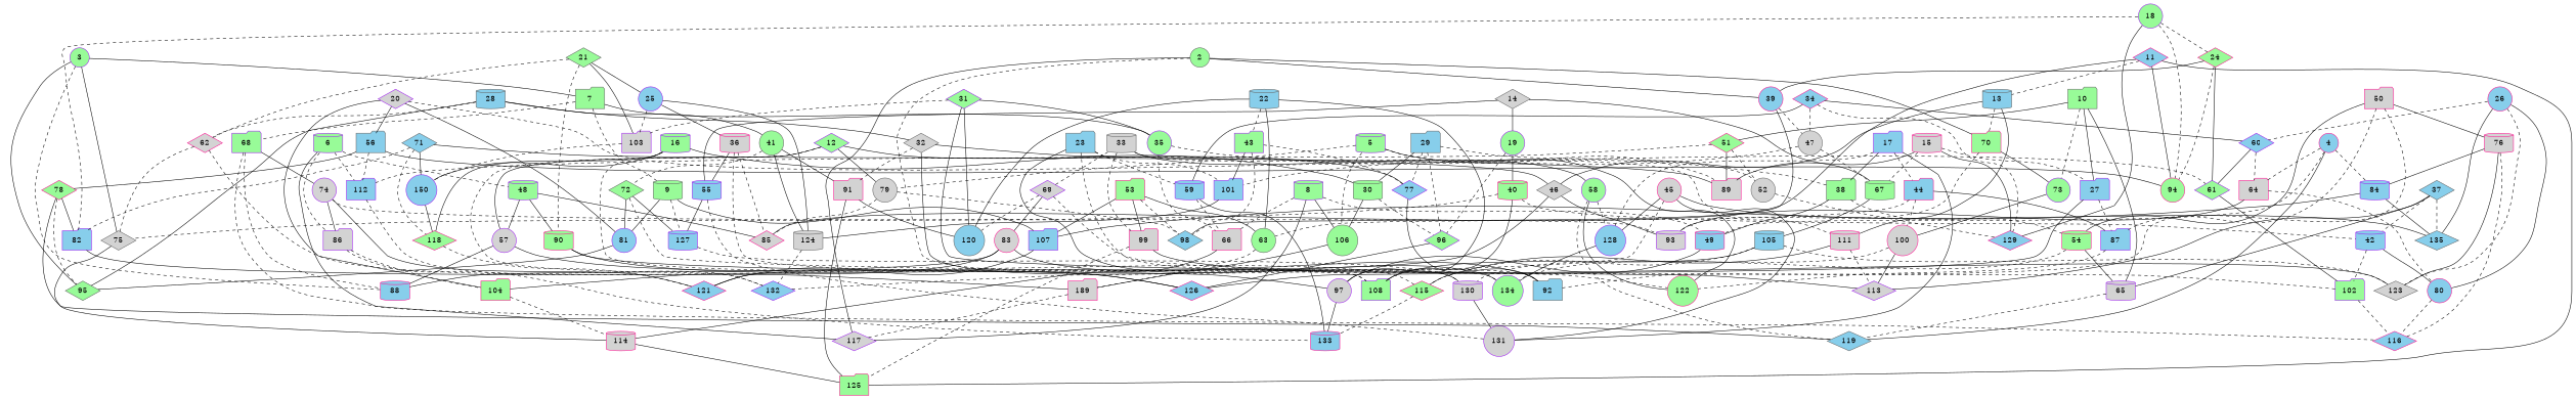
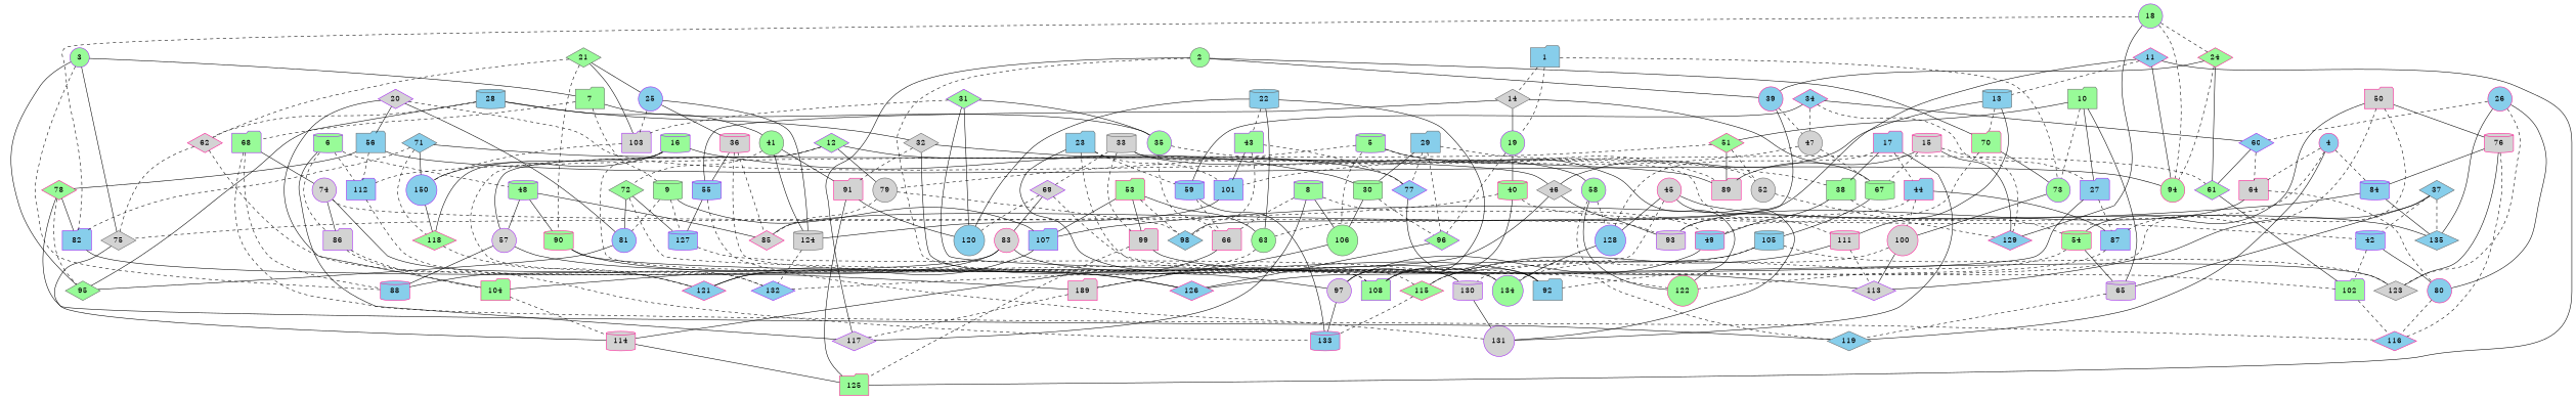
  graph {
    node [color=purple fillcolor=skyblue shape=diamond style=filled]
    edge [style=solid]
+   1 [color=gray40 shape=folder]
    14 [color=gray40 fillcolor=lightgrey]
    19 [fillcolor=palegreen shape=circle]
    73 [fillcolor=palegreen shape=circle]
    55 [shape=cylinder]
    67 [color=gray40 fillcolor=palegreen shape=cylinder]
    40 [color=deeppink fillcolor=palegreen shape=cylinder]
    96 [fillcolor=palegreen]
    52 [color=gray40 fillcolor=lightgrey shape=circle]
    129 [color=deeppink]
    100 [color=deeppink fillcolor=lightgrey shape=circle]
    2 [color=gray40 fillcolor=palegreen shape=circle]
    39 [color=deeppink shape=circle]
    70 [color=deeppink fillcolor=palegreen shape=folder]
    108 [fillcolor=palegreen shape=folder]
    117 [fillcolor=lightgrey]
    47 [color=gray40 fillcolor=lightgrey shape=circle]
    98 [color=gray40]
    93 [fillcolor=lightgrey shape=cylinder]
    3 [fillcolor=palegreen shape=circle]
    7 [color=gray40 fillcolor=palegreen shape=folder]
    75 [color=gray40 fillcolor=lightgrey]
    88 [color=deeppink shape=cylinder]
    95 [color=gray40 fillcolor=palegreen]
    9 [color=gray40 fillcolor=palegreen shape=cylinder]
    35 [fillcolor=palegreen shape=circle]
    68 [fillcolor=palegreen shape=folder]
    114 [color=deeppink fillcolor=lightgrey shape=cylinder]
    4 [color=deeppink shape=circle]
    49 [color=deeppink shape=cylinder]
    64 [color=deeppink fillcolor=lightgrey shape=folder]
    84 [shape=cylinder]
    119 [color=gray40]
    97 [fillcolor=lightgrey shape=circle]
    80 [color=deeppink shape=circle]
    107 [shape=folder]
    135 [color=gray40]
    5 [fillcolor=palegreen shape=cylinder]
    79 [color=gray40 fillcolor=lightgrey shape=circle]
    89 [color=deeppink fillcolor=lightgrey shape=folder]
    106 [color=gray40 fillcolor=palegreen shape=circle]
    122 [color=deeppink fillcolor=palegreen shape=circle]
    85 [color=deeppink fillcolor=lightgrey]
    n44 [color=deeppink fillcolor=lightgrey label=189 shape=folder]
    6 [fillcolor=palegreen shape=cylinder]
    48 [fillcolor=palegreen shape=cylinder]
    86 [fillcolor=lightgrey shape=folder]
    112 [shape=folder]
    57 [fillcolor=lightgrey shape=circle]
    90 [color=deeppink fillcolor=palegreen shape=cylinder]
    104 [color=deeppink fillcolor=palegreen shape=folder]
    133 [color=deeppink shape=cylinder]
    132
    81 [shape=circle]
    127 [shape=cylinder]
    66 [color=deeppink fillcolor=lightgrey shape=folder]
    38 [color=gray40 fillcolor=palegreen shape=folder]
    74 [fillcolor=lightgrey shape=circle]
    116 [color=deeppink]
    8 [fillcolor=palegreen shape=cylinder]
    121 [color=deeppink]
    130 [fillcolor=lightgrey shape=cylinder]
    10 [color=gray40 fillcolor=palegreen shape=folder]
    27 [shape=folder]
    51 [color=deeppink fillcolor=palegreen]
    65 [fillcolor=lightgrey shape=cylinder]
    87 [shape=folder]
    126 [color=deeppink]
    11 [color=deeppink]
    13 [color=gray40 shape=cylinder]
    94 [color=deeppink fillcolor=palegreen shape=circle]
    125 [color=deeppink fillcolor=palegreen shape=folder]
    46 [color=gray40 fillcolor=lightgrey]
    111 [color=deeppink fillcolor=lightgrey shape=cylinder]
    12 [fillcolor=palegreen]
    77
    92 [color=gray40 shape=folder]
    113 [fillcolor=lightgrey]
    115 [color=deeppink fillcolor=palegreen]
    131 [fillcolor=lightgrey shape=circle]
    105 [color=gray40 shape=cylinder]
    15 [color=deeppink fillcolor=lightgrey shape=cylinder]
    16 [fillcolor=palegreen shape=cylinder]
    30 [color=gray40 fillcolor=palegreen shape=cylinder]
    n85 [label=150 shape=circle]
    118 [color=deeppink fillcolor=palegreen]
-   17 [shape=folder]
+   17 [color=deeppink shape=folder]
    44 [color=deeppink shape=folder]
    128 [shape=circle]
    54 [color=deeppink fillcolor=palegreen shape=cylinder]
    63 [color=gray40 fillcolor=palegreen shape=circle]
    134 [fillcolor=palegreen shape=circle]
    18 [fillcolor=palegreen shape=circle]
    24 [color=deeppink fillcolor=palegreen]
    82 [shape=folder]
    61 [fillcolor=palegreen]
    42 [shape=cylinder]
    20 [fillcolor=lightgrey]
    56 [color=gray40 shape=folder]
    78 [color=deeppink fillcolor=palegreen]
    102 [fillcolor=palegreen shape=folder]
    21 [color=gray40 fillcolor=palegreen]
    25 [shape=circle]
    62 [color=deeppink fillcolor=lightgrey]
    103 [fillcolor=lightgrey shape=folder]
    36 [color=deeppink fillcolor=lightgrey shape=cylinder]
    124 [color=gray40 fillcolor=lightgrey shape=cylinder]
    22 [color=gray40 shape=cylinder]
    43 [fillcolor=palegreen shape=folder]
    120 [color=gray40 shape=circle]
    101 [shape=folder]
    23 [color=gray40 shape=folder]
    59 [shape=cylinder]
    26 [color=deeppink shape=circle]
    60
    123 [color=gray40 fillcolor=lightgrey]
    28 [color=gray40 shape=cylinder]
    32 [color=gray40 fillcolor=lightgrey]
    41 [color=gray40 fillcolor=palegreen shape=circle]
    91 [color=deeppink fillcolor=lightgrey shape=folder]
    72 [color=gray40 fillcolor=palegreen]
    29 [color=gray40 shape=folder]
    31 [fillcolor=palegreen]
    33 [color=gray40 fillcolor=lightgrey shape=cylinder]
    58 [fillcolor=palegreen shape=circle]
    69 [fillcolor=lightgrey]
    99 [color=deeppink fillcolor=lightgrey shape=folder]
    83 [color=deeppink fillcolor=lightgrey shape=circle]
    34 [color=deeppink]
    37 [color=gray40]
    45 [color=deeppink fillcolor=lightgrey shape=circle]
    50 [color=deeppink fillcolor=lightgrey shape=folder]
    76 [color=deeppink fillcolor=lightgrey shape=cylinder]
    53 [color=deeppink fillcolor=palegreen shape=folder]
    71 [color=gray40]
+   1 -- 14 [style=dashed]
+   1 -- 19 [style=dashed]
+   1 -- 73 [style=dashed]
    14 -- 19
    14 -- 55
    14 -- 67
    19 -- 40
    19 -- 96 [style=dashed]
    73 -- 100
    55 -- 127
    55 -- 131 [style=dashed]
    67 -- 105
    40 -- 108
    40 -- 75 [style=dashed]
    40 -- 42 [style=dashed]
    96 -- 126
    52 -- 129 [style=dashed]
    100 -- 130 [style=dashed]
    100 -- 113
    2 -- 39
    2 -- 70
    2 -- 108 [style=dashed]
    2 -- 117
    39 -- 47 [style=dashed]
    39 -- 98
    70 -- 73
    70 -- 93 [style=dashed]
    47 -- 67 [style=dashed]
    47 -- 101 [style=dashed]
    3 -- 7
    3 -- 75
    3 -- 88 [style=dashed]
    3 -- 95
    7 -- 9 [style=dashed]
    7 -- 35
    7 -- 68 [style=dashed]
    75 -- 114
    9 -- 107
-   9 -- 81
+   9 -- 81 [style=dashed]
    9 -- 127 [style=dashed]
    35 -- 66 [style=dashed]
    35 -- 38 [style=dashed]
    68 -- 88 [style=dashed]
    68 -- 74
    68 -- 116 [style=dashed]
    114 -- 125
    4 -- 49 [style=dashed]
    4 -- 64 [style=dashed]
    4 -- 84 [style=dashed]
    4 -- 119
    49 -- 97
    64 -- 93
    64 -- 80 [style=dashed]
    84 -- 107
    84 -- 135
    97 -- 133
    80 -- 116 [style=dashed]
    107 -- 121
    5 -- 79 [style=dashed]
    5 -- 89 [style=dashed]
    5 -- 106 [style=dashed]
    5 -- 122
    79 -- 98 [style=dashed]
    79 -- 85 [style=dashed]
    106 -- n44
    n44 -- 117 [style=dashed]
    6 -- 117
    6 -- 48 [style=dashed]
    6 -- 86 [style=dashed]
    6 -- 112 [style=dashed]
    48 -- 85
    48 -- 57
    48 -- 90
    86 -- 104 [style=dashed]
    86 -- 133 [style=dashed]
    112 -- 132 [style=dashed]
    57 -- 88
    57 -- 126
    90 -- 97
    90 -- 126
    104 -- 114 [style=dashed]
    81 -- 95
    127 -- 130 [style=dashed]
    66 -- 114
    38 -- 49
    38 -- 54 [style=dashed]
    74 -- 93 [style=dashed]
    74 -- 86
    74 -- 121
    8 -- 117
    8 -- 49 [style=dashed]
    8 -- 106
    8 -- 66 [style=dashed]
    130 -- 131
    10 -- 73 [style=dashed]
    10 -- 27
    10 -- 51
    10 -- 65
    27 -- 87 [style=dashed]
    27 -- 126
    51 -- 52 [style=dashed]
    51 -- 89
    51 -- 112 [style=dashed]
    65 -- 119 [style=dashed]
    87 -- 122 [style=dashed]
    11 -- 85
    11 -- 13 [style=dashed]
    11 -- 94
    11 -- 125
    13 -- 70 [style=dashed]
    13 -- 46
    13 -- 111
    46 -- 93
    46 -- 121
    111 -- 113 [style=dashed]
    111 -- 115
    12 -- 79
    12 -- 57
    12 -- 132 [style=dashed]
    12 -- 77
    77 -- 92
    115 -- 133 [style=dashed]
    105 -- 108
    105 -- 115 [style=dashed]
    105 -- 123 [style=dashed]
    15 -- 67 [style=dashed]
    15 -- 129
    15 -- 89
    15 -- 27 [style=dashed]
    16 -- 108 [style=dashed]
    16 -- 30
    16 -- n85
    16 -- 118
    30 -- 96 [style=dashed]
    30 -- 106
    n85 -- 118
    118 -- 121 [style=dashed]
    17 -- 38
    17 -- 131
    17 -- 44 [style=dashed]
    17 -- 128 [style=dashed]
    44 -- 100 [style=dashed]
    44 -- 87
    44 -- 63 [style=dashed]
    128 -- 134
    54 -- 65
    54 -- 134 [style=dashed]
    63 -- n44 [style=dashed]
    18 -- 129
    18 -- 94 [style=dashed]
    18 -- 24 [style=dashed]
    18 -- 82 [style=dashed]
    24 -- 39
    24 -- 94 [style=dashed]
    24 -- 61
    82 -- n44
    61 -- 102
    42 -- 80
    42 -- 102 [style=dashed]
    20 -- 104
    20 -- 81
    20 -- 61 [style=dashed]
    20 -- 56
    56 -- 112 [style=dashed]
    56 -- 94
    56 -- 78
    78 -- 95 [style=dashed]
    78 -- 119
    78 -- 82
    102 -- 116 [style=dashed]
    21 -- 90 [style=dashed]
    21 -- 25
    21 -- 62 [style=dashed]
    21 -- 103
    25 -- 103 [style=dashed]
    25 -- 36
    25 -- 124
    62 -- 75 [style=dashed]
    62 -- 115 [style=dashed]
    103 -- n85 [style=dashed]
    36 -- 55
    36 -- 85 [style=dashed]
    36 -- 134 [style=dashed]
    124 -- 132 [style=dashed]
    22 -- 97
    22 -- 63
    22 -- 43 [style=dashed]
    22 -- 120
    43 -- 98 [style=dashed]
    43 -- 77 [style=dashed]
    43 -- 101
    101 -- 124
    23 -- 92 [style=dashed]
    23 -- 134
    23 -- 101 [style=dashed]
    23 -- 59 [style=dashed]
    59 -- 133
    59 -- 66 [style=dashed]
    26 -- 80
    26 -- 135
    26 -- 60 [style=dashed]
    26 -- 123 [style=dashed]
    60 -- 64 [style=dashed]
    60 -- 61
    28 -- 95
    28 -- 62 [style=dashed]
    28 -- 32
    28 -- 41
    32 -- 130
    32 -- 46
    32 -- 91 [style=dashed]
    41 -- 124
    41 -- 91
    41 -- 72 [style=dashed]
    91 -- 125
    91 -- 120
    72 -- 81
    72 -- 127
    72 -- 102 [style=dashed]
    29 -- 96 [style=dashed]
    29 -- 52 [style=dashed]
    29 -- 77 [style=dashed]
    29 -- 30
    31 -- 35
    31 -- 113
    31 -- 103 [style=dashed]
    31 -- 120
    33 -- 111 [style=dashed]
    33 -- 58
    33 -- 69 [style=dashed]
    33 -- 99 [style=dashed]
    58 -- 119 [style=dashed]
    58 -- 122
    58 -- 128 [style=dashed]
    69 -- 122 [style=dashed]
    69 -- 120 [style=dashed]
    69 -- 83
    99 -- 125 [style=dashed]
    99 -- 123
    83 -- 88
    83 -- 104
    83 -- 92
    34 -- 129 [style=dashed]
    34 -- 47 [style=dashed]
    34 -- 59
    34 -- 60
    37 -- 135 [style=dashed]
    37 -- 65
    37 -- 113
    37 -- 42 [style=dashed]
    45 -- 135
    45 -- 132 [style=dashed]
    45 -- 131
    45 -- 128
    50 -- 87 [style=dashed]
    50 -- 92 [style=dashed]
    50 -- 54
    50 -- 76
    76 -- 84
    76 -- 116 [style=dashed]
    76 -- 123
    53 -- 98 [style=dashed]
    53 -- 107
    53 -- 63
    53 -- 99
    71 -- 89
    71 -- n85
    71 -- 118 [style=dashed]
    71 -- 82 [style=dashed]
  }
